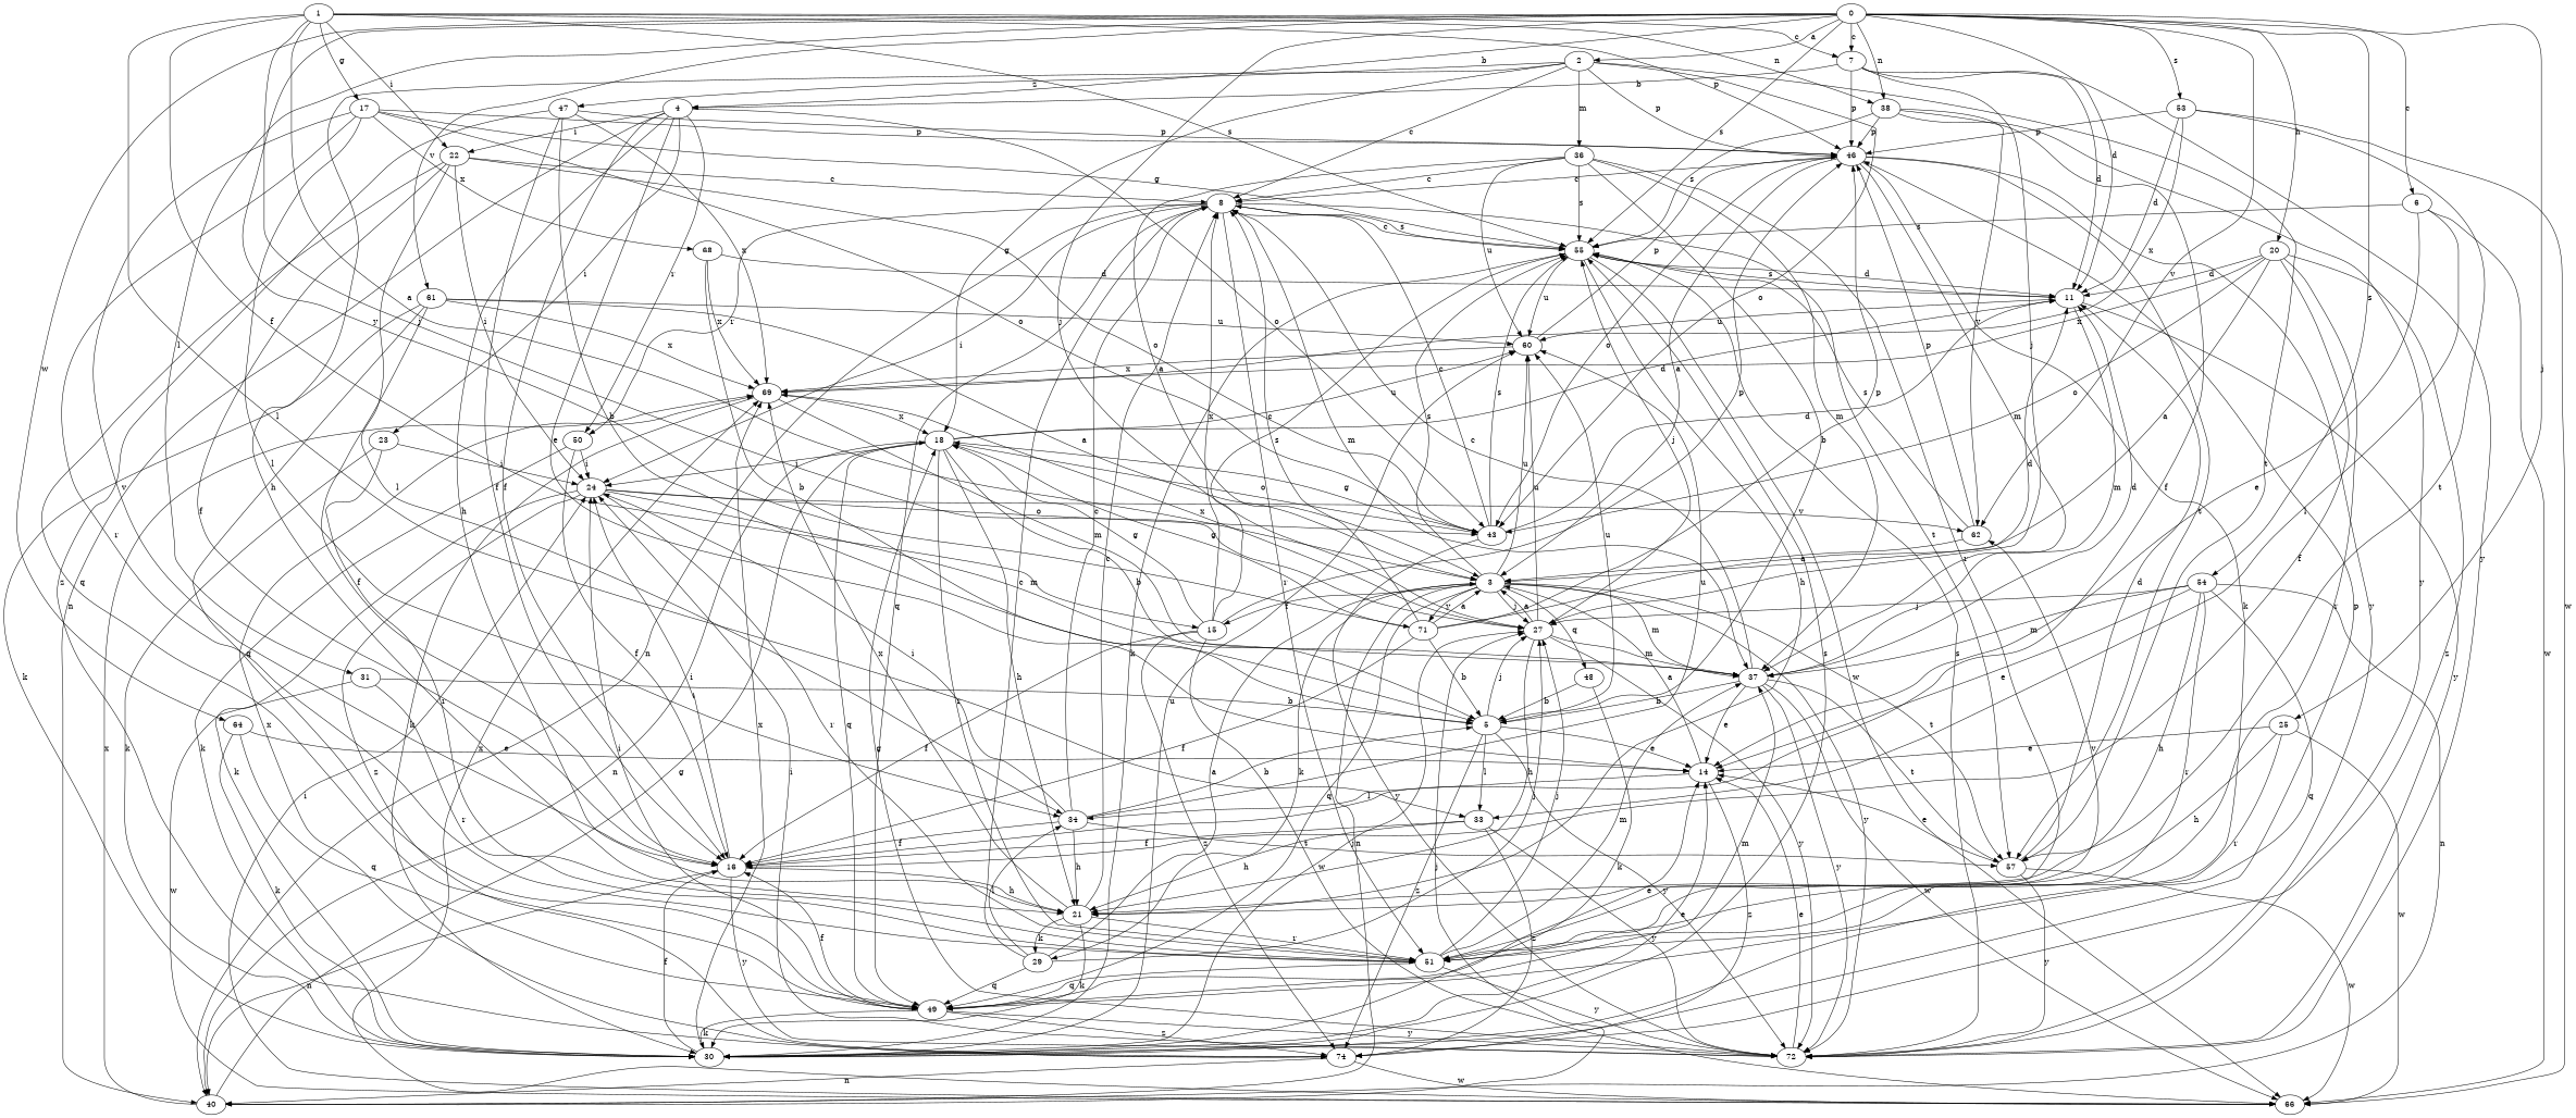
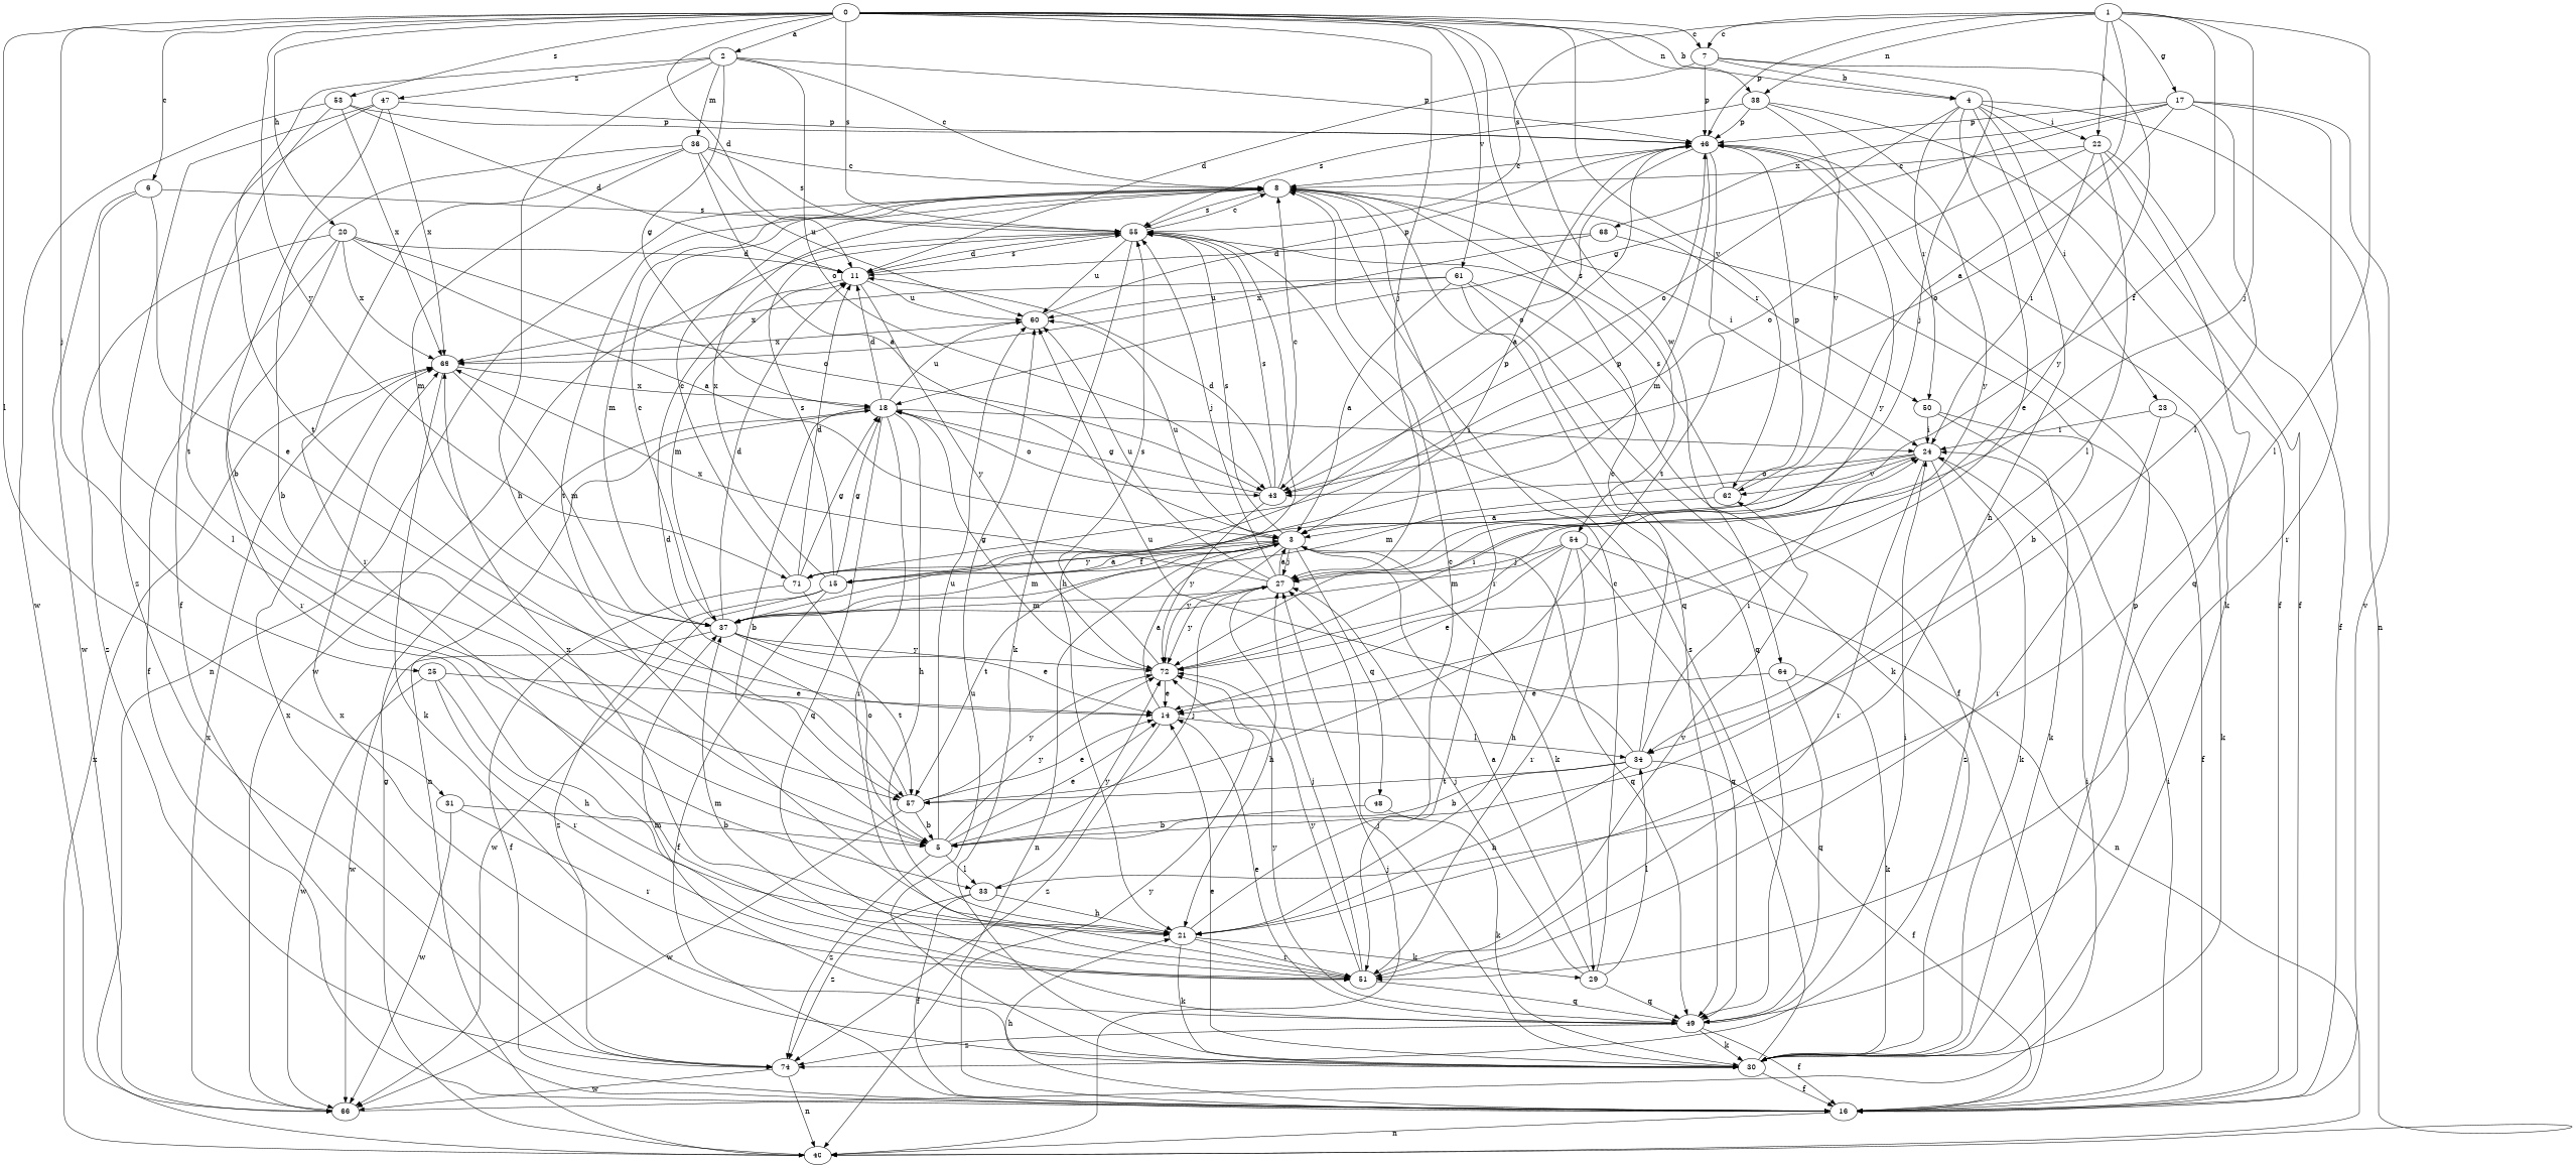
  strict digraph {
    0
    2
    4
    6
    7
    11
    20
    25
    27
    31
    38
    53
    54
    55
    61
    62
    64
    71
    46
    8
    18
    21
    36
    43
    47
    57
    22
    40
    14
    16
    23
    50
    33
    66
    72
    37
    60
    3
    74
    51
    69
    5
    49
    30
    1
    15
    17
    29
    48
    34
    68
    24
    0 -> 2 [label=a]
    0 -> 4 [label=b]
    0 -> 6 [label=c]
    0 -> 7 [label=c]
    0 -> 11 [label=d]
    0 -> 20 [label=h]
    0 -> 25 [label=j]
    0 -> 27 [label=j]
    0 -> 31 [label=l]
    0 -> 38 [label=n]
    0 -> 53 [label=s]
    0 -> 54 [label=s]
    0 -> 55 [label=s]
    0 -> 61 [label=v]
    0 -> 62 [label=v]
    0 -> 64 [label=w]
    0 -> 71 [label=y]
    2 -> 46 [label=p]
    2 -> 8 [label=c]
    2 -> 18 [label=g]
    2 -> 21 [label=h]
    2 -> 36 [label=m]
    2 -> 43 [label=o]
    2 -> 47 [label=z]
    2 -> 57 [label=t]
    4 -> 21 [label=h]
    4 -> 43 [label=o]
    4 -> 22 [label=i]
    4 -> 40 [label=n]
    4 -> 14 [label=e]
    4 -> 16 [label=f]
    4 -> 23 [label=i]
    4 -> 50 [label=r]
    6 -> 55 [label=s]
    6 -> 14 [label=e]
    6 -> 33 [label=l]
    6 -> 66 [label=w]
    7 -> 4 [label=b]
    7 -> 11 [label=d]
    7 -> 27 [label=j]
    7 -> 46 [label=p]
    7 -> 72 [label=y]
    11 -> 55 [label=s]
    11 -> 72 [label=y]
    11 -> 37 [label=m]
    11 -> 60 [label=u]
    20 -> 11 [label=d]
    20 -> 43 [label=o]
    20 -> 16 [label=f]
    20 -> 3 [label=a]
    20 -> 74 [label=z]
    20 -> 51 [label=r]
    20 -> 69 [label=x]
    25 -> 21 [label=h]
    25 -> 14 [label=e]
    25 -> 66 [label=w]
    25 -> 51 [label=r]
    27 -> 55 [label=j]
    27 -> 21 [label=h]
    27 -> 72 [label=y]
    27 -> 37 [label=m]
    27 -> 60 [label=u]
    27 -> 3 [label=a]
    27 -> 69 [label=x]
    31 -> 66 [label=w]
    31 -> 51 [label=r]
    31 -> 5 [label=b]
    38 -> 55 [label=s]
    38 -> 62 [label=v]
    38 -> 46 [label=p]
    38 -> 16 [label=f]
    38 -> 72 [label=y]
    53 -> 11 [label=d]
    53 -> 46 [label=p]
    53 -> 57 [label=t]
    53 -> 66 [label=w]
    53 -> 69 [label=x]
    54 -> 27 [label=j]
    54 -> 21 [label=h]
    54 -> 40 [label=n]
    54 -> 14 [label=e]
    54 -> 37 [label=m]
    54 -> 51 [label=r]
    54 -> 49 [label=q]
    55 -> 11 [label=d]
    55 -> 8 [label=c]
    55 -> 21 [label=h]
    55 -> 66 [label=w]
    55 -> 60 [label=u]
    55 -> 30 [label=k]
    61 -> 16 [label=f]
    61 -> 60 [label=u]
    61 -> 3 [label=a]
    61 -> 69 [label=x]
    61 -> 49 [label=q]
    61 -> 30 [label=k]
    62 -> 55 [label=s]
    62 -> 46 [label=p]
    62 -> 3 [label=a]
    64 -> 14 [label=e]
    64 -> 49 [label=q]
    64 -> 30 [label=k]
    71 -> 11 [label=d]
    71 -> 46 [label=p]
    71 -> 8 [label=c]
    71 -> 18 [label=g]
    71 -> 16 [label=f]
    71 -> 3 [label=a]
-   71 -> 5 [label=b]
+   71 -> 5 [label=o]
    46 -> 8 [label=c]
    46 -> 43 [label=o]
    46 -> 57 [label=t]
    46 -> 72 [label=y]
    46 -> 37 [label=m]
    46 -> 3 [label=a]
    46 -> 30 [label=k]
    8 -> 55 [label=s]
    8 -> 57 [label=t]
    8 -> 40 [label=n]
    8 -> 50 [label=r]
    8 -> 37 [label=m]
    8 -> 51 [label=r]
    8 -> 49 [label=q]
    8 -> 24 [label=i]
    18 -> 11 [label=d]
    18 -> 21 [label=h]
    18 -> 43 [label=o]
    18 -> 40 [label=n]
    18 -> 60 [label=u]
    18 -> 51 [label=r]
    18 -> 5 [label=b]
    18 -> 49 [label=q]
    18 -> 24 [label=i]
    21 -> 8 [label=c]
    21 -> 51 [label=r]
    21 -> 69 [label=x]
    21 -> 30 [label=k]
    21 -> 29 [label=k]
    36 -> 55 [label=s]
    36 -> 8 [label=c]
    36 -> 37 [label=m]
    36 -> 60 [label=u]
    36 -> 3 [label=a]
    36 -> 51 [label=r]
    36 -> 5 [label=b]
    43 -> 11 [label=d]
    43 -> 55 [label=s]
    43 -> 8 [label=c]
    43 -> 18 [label=g]
    43 -> 72 [label=y]
    47 -> 46 [label=p]
    47 -> 16 [label=f]
    47 -> 74 [label=z]
    47 -> 69 [label=x]
    47 -> 5 [label=b]
    57 -> 11 [label=d]
    57 -> 14 [label=e]
    57 -> 66 [label=w]
    57 -> 72 [label=y]
    22 -> 8 [label=c]
    22 -> 43 [label=o]
    22 -> 16 [label=f]
    22 -> 49 [label=q]
    22 -> 34 [label=l]
    22 -> 24 [label=i]
    40 -> 27 [label=j]
    40 -> 18 [label=g]
    40 -> 69 [label=x]
    14 -> 3 [label=a]
    14 -> 74 [label=z]
    14 -> 34 [label=l]
    16 -> 21 [label=h]
    16 -> 40 [label=n]
    16 -> 72 [label=y]
    16 -> 24 [label=i]
    23 -> 51 [label=r]
    23 -> 30 [label=k]
    23 -> 24 [label=i]
    50 -> 16 [label=f]
    50 -> 30 [label=k]
    50 -> 24 [label=i]
    33 -> 21 [label=h]
    33 -> 16 [label=f]
    33 -> 72 [label=y]
    33 -> 74 [label=z]
    66 -> 69 [label=x]
    66 -> 24 [label=i]
    72 -> 55 [label=s]
    72 -> 18 [label=g]
    72 -> 14 [label=e]
    72 -> 24 [label=i]
    37 -> 11 [label=d]
    37 -> 8 [label=c]
    37 -> 57 [label=t]
    37 -> 14 [label=e]
    37 -> 66 [label=w]
    37 -> 72 [label=y]
-   37 -> 5 [label=b]
+   57 -> 5 [label=b]
    60 -> 46 [label=p]
    60 -> 69 [label=x]
    3 -> 27 [label=j]
    3 -> 55 [label=s]
    3 -> 71 [label=y]
    3 -> 57 [label=t]
    3 -> 40 [label=n]
    3 -> 72 [label=y]
    3 -> 37 [label=m]
    3 -> 60 [label=u]
    3 -> 49 [label=q]
    3 -> 15 [label=f]
    3 -> 29 [label=k]
    3 -> 48 [label=q]
    74 -> 40 [label=n]
    74 -> 66 [label=w]
    74 -> 69 [label=x]
    51 -> 27 [label=j]
    51 -> 62 [label=v]
    51 -> 72 [label=y]
    51 -> 37 [label=m]
    51 -> 49 [label=q]
    69 -> 18 [label=x]
    69 -> 37 [label=m]
    69 -> 30 [label=k]
    5 -> 27 [label=j]
    5 -> 14 [label=e]
    5 -> 33 [label=l]
    5 -> 72 [label=y]
    5 -> 60 [label=u]
    5 -> 74 [label=z]
    49 -> 14 [label=e]
    49 -> 16 [label=f]
    49 -> 72 [label=y]
    49 -> 37 [label=m]
    49 -> 74 [label=z]
    49 -> 30 [label=k]
    49 -> 24 [label=i]
    30 -> 27 [label=j]
    30 -> 55 [label=s]
    30 -> 46 [label=p]
    30 -> 14 [label=e]
    30 -> 16 [label=f]
    30 -> 60 [label=u]
    30 -> 69 [label=x]
    1 -> 7 [label=c]
    1 -> 27 [label=j]
    1 -> 38 [label=n]
    1 -> 55 [label=s]
    1 -> 46 [label=p]
    1 -> 22 [label=i]
    1 -> 33 [label=l]
    1 -> 3 [label=a]
    1 -> 15 [label=f]
    1 -> 17 [label=g]
    15 -> 55 [label=s]
    15 -> 46 [label=p]
    15 -> 8 [label=x]
    15 -> 18 [label=g]
    15 -> 16 [label=f]
    15 -> 66 [label=w]
    15 -> 74 [label=z]
    17 -> 46 [label=p]
-   17 -> 55 [label=g]
+   17 -> 18 [label=g]
    17 -> 43 [label=o]
    17 -> 16 [label=v]
    17 -> 51 [label=r]
    17 -> 34 [label=l]
    17 -> 68 [label=x]
    29 -> 27 [label=j]
    29 -> 8 [label=c]
    29 -> 3 [label=a]
    29 -> 49 [label=q]
    29 -> 34 [label=l]
    48 -> 5 [label=b]
    48 -> 30 [label=k]
    34 -> 8 [label=c]
    34 -> 21 [label=h]
    34 -> 57 [label=t]
    34 -> 16 [label=f]
    34 -> 60 [label=u]
    34 -> 5 [label=b]
    34 -> 24 [label=i]
    68 -> 11 [label=d]
    68 -> 69 [label=x]
    68 -> 5 [label=b]
    24 -> 62 [label=v]
    24 -> 43 [label=o]
    24 -> 37 [label=m]
    24 -> 74 [label=z]
    24 -> 51 [label=r]
    24 -> 30 [label=k]
  }
